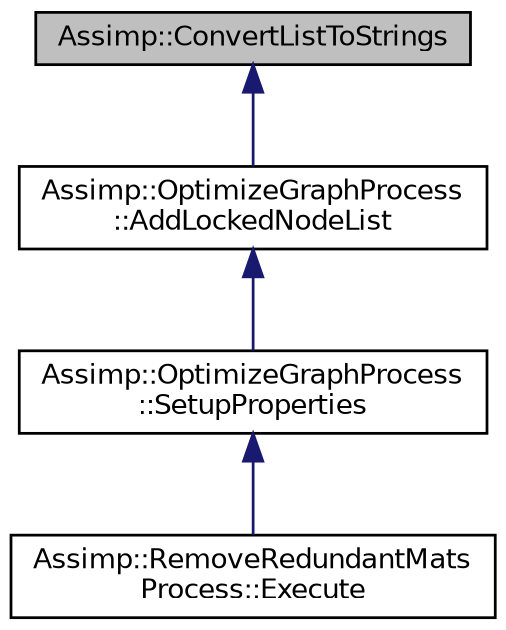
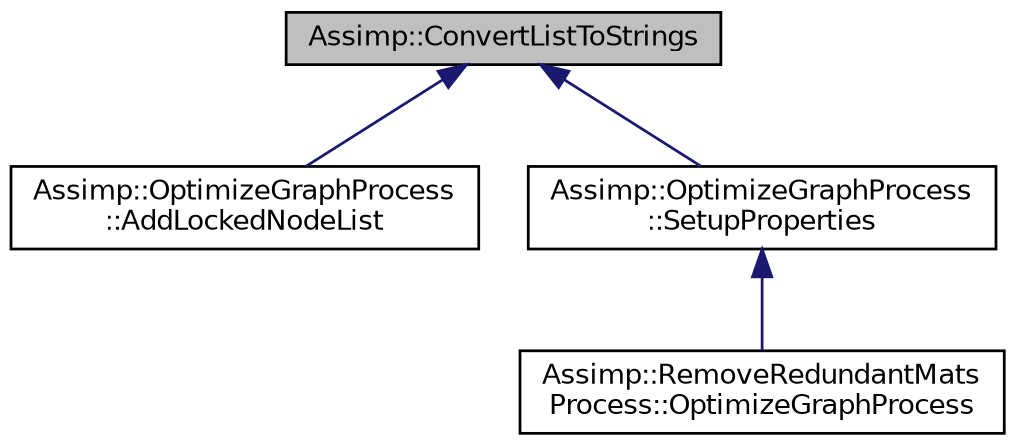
  digraph {
    rankdir=TB
    node [color=black fillcolor=white fontname=Helvetica fontsize=10 shape=record style=filled]
    edge [color=midnightblue dir=back fontname=Helvetica fontsize=10 labelfontname=Helvetica labelfontsize=10 style=solid]
    n1 [fillcolor=grey75 fontcolor=black height=0.2 label="Assimp::ConvertListToStrings" width=0.4]
    n2 [height=0.2 label="Assimp::OptimizeGraphProcess\l::AddLockedNodeList" width=0.4]
    n3 [height=0.2 label="Assimp::OptimizeGraphProcess\l::SetupProperties" width=0.4]
-   n4 [height=0.2 label="Assimp::RemoveRedundantMats\lProcess::Execute" width=0.4]
+   n4 [height=0.2 label="Assimp::RemoveRedundantMats\lProcess::OptimizeGraphProcess" width=0.4]
    n1 -> n2
-   n2 -> n3
+   n1 -> n3
    n3 -> n4
  }
